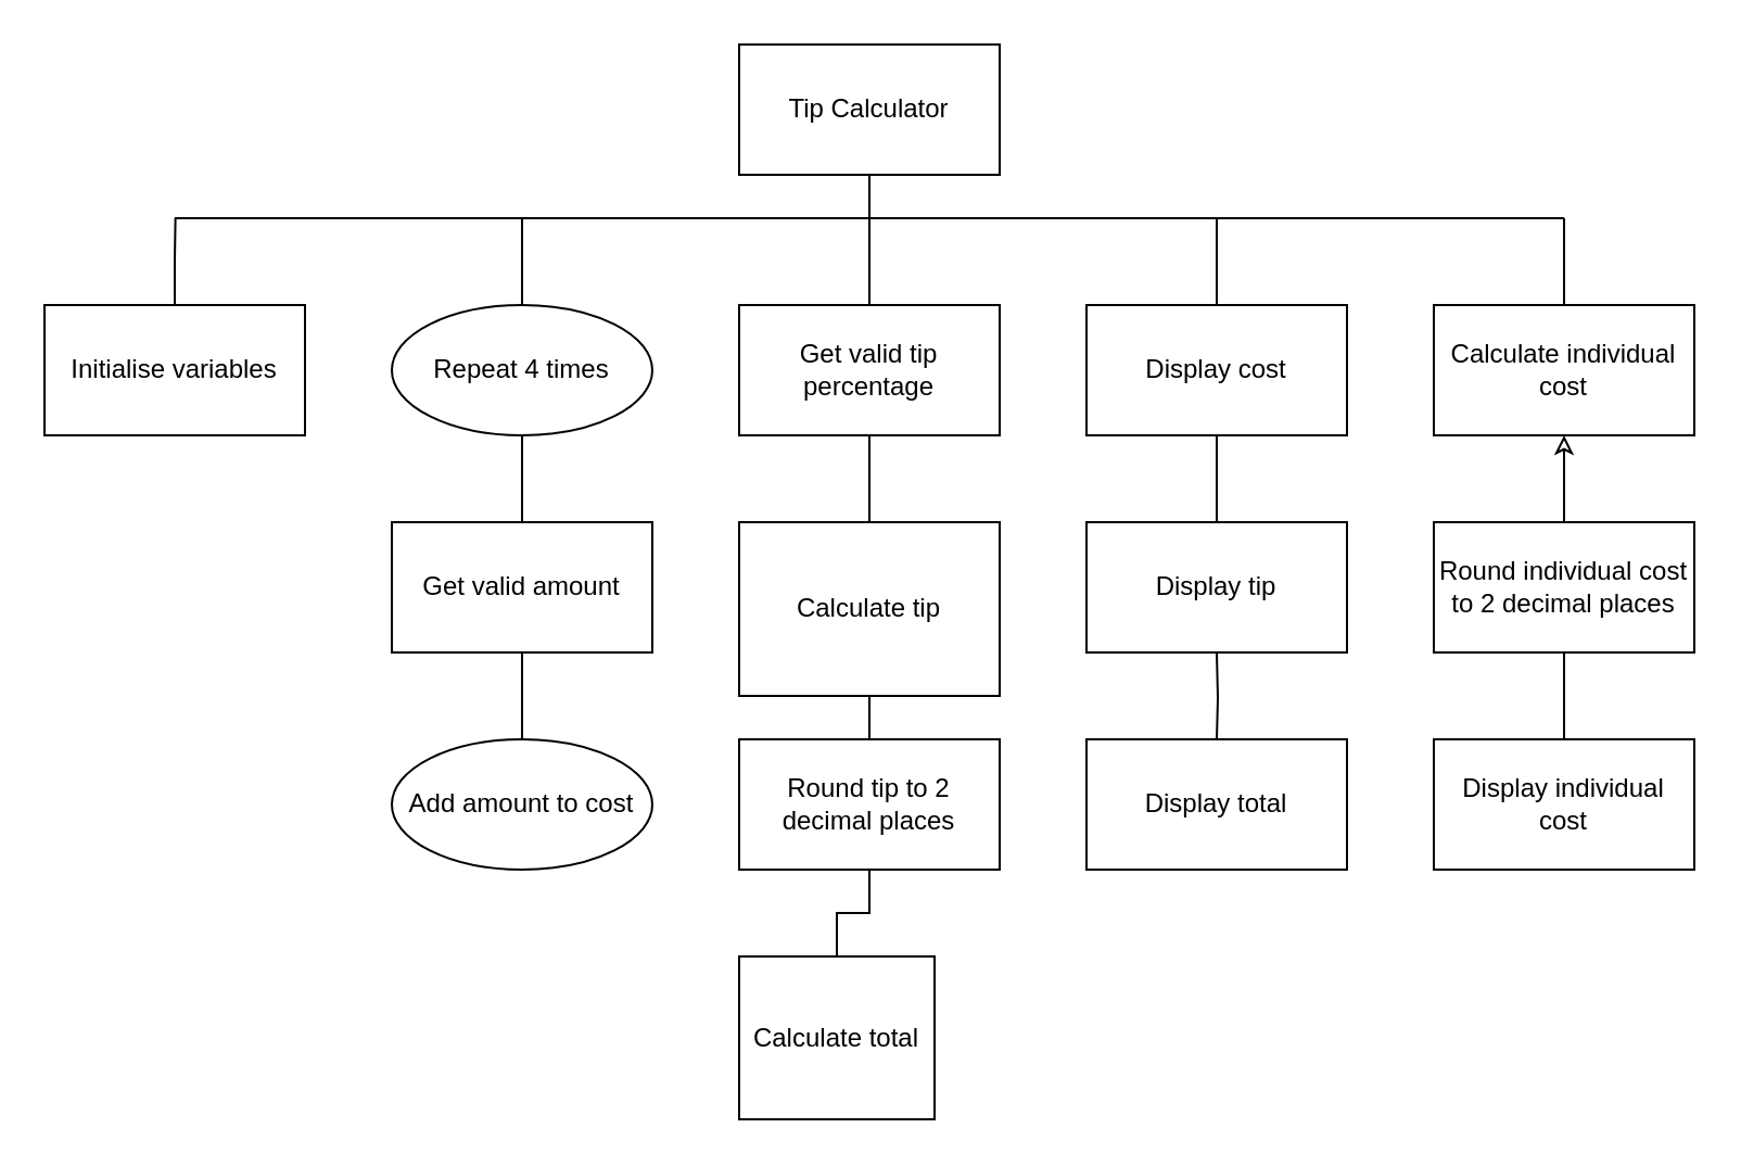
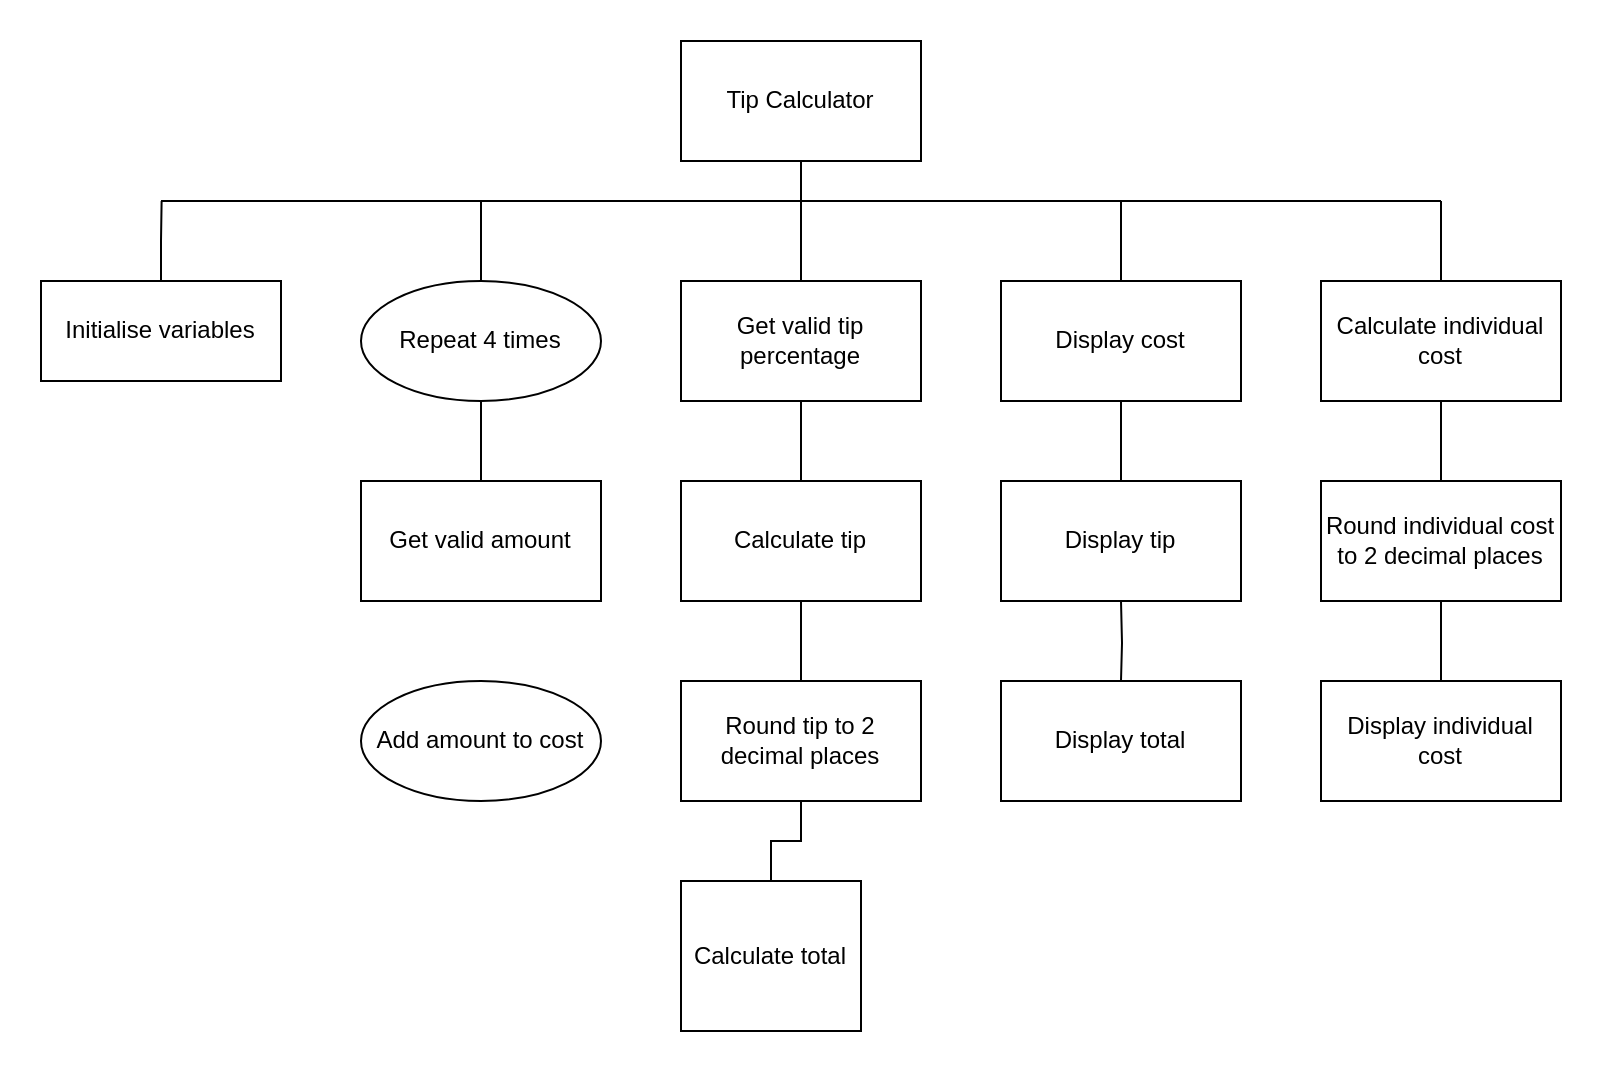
  <mxCell id="0" />
  <mxCell id="1" parent="0" />
  <mxCell id="2" style="edgeStyle=orthogonalEdgeStyle;rounded=0;orthogonalLoop=1;jettySize=auto;html=1;exitX=0.5;exitY=1;exitDx=0;exitDy=0;endArrow=none;endFill=0;" parent="1" source="3" edge="1"><mxGeometry relative="1" as="geometry"><mxPoint x="400" y="100" as="targetPoint" /></mxGeometry></mxCell>
  <mxCell id="3" value="Tip Calculator" style="rounded=0;whiteSpace=wrap;html=1;" parent="1" vertex="1"><mxGeometry x="340" y="20" width="120" height="60" as="geometry" /></mxCell>
  <mxCell id="4" style="edgeStyle=orthogonalEdgeStyle;rounded=0;orthogonalLoop=1;jettySize=auto;html=1;exitX=0.5;exitY=0;exitDx=0;exitDy=0;endArrow=none;endFill=0;" parent="1" source="5" edge="1"><mxGeometry relative="1" as="geometry"><mxPoint x="80.31" y="100" as="targetPoint" /></mxGeometry></mxCell>
- <mxCell id="5" value="Initialise variables" style="rounded=0;whiteSpace=wrap;html=1;" parent="1" vertex="1"><mxGeometry x="20" y="140" width="120" height="60" as="geometry" /></mxCell>
+ <mxCell id="5" value="Initialise variables" style="rounded=0;whiteSpace=wrap;html=1;" parent="1" vertex="1"><mxGeometry x="20" y="140" width="120" height="50" as="geometry" /></mxCell>
  <mxCell id="6" style="edgeStyle=orthogonalEdgeStyle;rounded=0;orthogonalLoop=1;jettySize=auto;html=1;exitX=0.5;exitY=0;exitDx=0;exitDy=0;endArrow=none;endFill=0;entryX=0.5;entryY=1;entryDx=0;entryDy=0;" parent="1" source="8" target="11" edge="1"><mxGeometry relative="1" as="geometry" /></mxCell>
- <mxCell id="7" style="edgeStyle=orthogonalEdgeStyle;rounded=0;orthogonalLoop=1;jettySize=auto;html=1;exitX=0.5;exitY=1;exitDx=0;exitDy=0;entryX=0.5;entryY=0;entryDx=0;entryDy=0;endArrow=none;endFill=0;" parent="1" source="8" target="12" edge="1"><mxGeometry relative="1" as="geometry"><mxPoint x="240" y="340" as="targetPoint" /></mxGeometry></mxCell>
  <mxCell id="8" value="Get valid amount" style="rounded=0;whiteSpace=wrap;html=1;" parent="1" vertex="1"><mxGeometry x="180" y="240" width="120" height="60" as="geometry" /></mxCell>
  <mxCell id="9" value="" style="endArrow=none;html=1;rounded=0;" parent="1" edge="1"><mxGeometry width="50" height="50" relative="1" as="geometry"><mxPoint x="80" y="100" as="sourcePoint" /><mxPoint x="720" y="100" as="targetPoint" /></mxGeometry></mxCell>
  <mxCell id="10" style="edgeStyle=orthogonalEdgeStyle;rounded=0;orthogonalLoop=1;jettySize=auto;html=1;exitX=0.5;exitY=0;exitDx=0;exitDy=0;endArrow=none;endFill=0;" parent="1" source="11" edge="1"><mxGeometry relative="1" as="geometry"><mxPoint x="240" y="100" as="targetPoint" /></mxGeometry></mxCell>
  <mxCell id="11" value="Repeat 4 times" style="ellipse;whiteSpace=wrap;html=1;" parent="1" vertex="1"><mxGeometry x="180" y="140" width="120" height="60" as="geometry" /></mxCell>
  <mxCell id="12" value="Add amount to cost" style="ellipse;whiteSpace=wrap;html=1;" parent="1" vertex="1"><mxGeometry x="180" y="340" width="120" height="60" as="geometry" /></mxCell>
  <mxCell id="13" style="edgeStyle=orthogonalEdgeStyle;rounded=0;orthogonalLoop=1;jettySize=auto;html=1;exitX=0.5;exitY=0;exitDx=0;exitDy=0;endArrow=none;endFill=0;" parent="1" source="15" edge="1"><mxGeometry relative="1" as="geometry"><mxPoint x="400" y="100" as="targetPoint" /></mxGeometry></mxCell>
  <mxCell id="14" style="edgeStyle=orthogonalEdgeStyle;rounded=0;orthogonalLoop=1;jettySize=auto;html=1;exitX=0.5;exitY=1;exitDx=0;exitDy=0;entryX=0.5;entryY=0;entryDx=0;entryDy=0;endArrow=none;endFill=0;" parent="1" source="15" target="21" edge="1"><mxGeometry relative="1" as="geometry" /></mxCell>
  <mxCell id="15" value="Get valid tip percentage" style="rounded=0;whiteSpace=wrap;html=1;" parent="1" vertex="1"><mxGeometry x="340" y="140" width="120" height="60" as="geometry" /></mxCell>
  <mxCell id="16" style="edgeStyle=orthogonalEdgeStyle;rounded=0;orthogonalLoop=1;jettySize=auto;html=1;exitX=0.5;exitY=0;exitDx=0;exitDy=0;endArrow=none;endFill=0;" parent="1" source="18" edge="1"><mxGeometry relative="1" as="geometry"><mxPoint x="560" y="100" as="targetPoint" /></mxGeometry></mxCell>
  <mxCell id="17" style="edgeStyle=orthogonalEdgeStyle;rounded=0;orthogonalLoop=1;jettySize=auto;html=1;exitX=0.5;exitY=1;exitDx=0;exitDy=0;entryX=0.5;entryY=0;entryDx=0;entryDy=0;endArrow=none;endFill=0;" parent="1" source="18" edge="1"><mxGeometry relative="1" as="geometry"><mxPoint x="560" y="240" as="targetPoint" /></mxGeometry></mxCell>
  <mxCell id="18" value="Display cost" style="rounded=0;whiteSpace=wrap;html=1;" parent="1" vertex="1"><mxGeometry x="500" y="140" width="120" height="60" as="geometry" /></mxCell>
  <mxCell id="19" style="edgeStyle=orthogonalEdgeStyle;rounded=0;orthogonalLoop=1;jettySize=auto;html=1;exitX=0.5;exitY=1;exitDx=0;exitDy=0;entryX=0.5;entryY=0;entryDx=0;entryDy=0;endArrow=none;endFill=0;" parent="1" target="20" edge="1"><mxGeometry relative="1" as="geometry"><mxPoint x="560" y="300" as="sourcePoint" /></mxGeometry></mxCell>
  <mxCell id="20" value="Display total" style="rounded=0;whiteSpace=wrap;html=1;" parent="1" vertex="1"><mxGeometry x="500" y="340" width="120" height="60" as="geometry" /></mxCell>
- <mxCell id="21" value="Calculate tip" style="rounded=0;whiteSpace=wrap;html=1;" parent="1" vertex="1"><mxGeometry x="340" y="240" width="120" height="80" as="geometry" /></mxCell>
+ <mxCell id="21" value="Calculate tip" style="rounded=0;whiteSpace=wrap;html=1;" parent="1" vertex="1"><mxGeometry x="340" y="240" width="120" height="60" as="geometry" /></mxCell>
  <mxCell id="22" style="edgeStyle=orthogonalEdgeStyle;rounded=0;orthogonalLoop=1;jettySize=auto;html=1;exitX=0.5;exitY=0;exitDx=0;exitDy=0;entryX=0.5;entryY=1;entryDx=0;entryDy=0;endArrow=none;endFill=0;" parent="1" source="23" target="32" edge="1"><mxGeometry relative="1" as="geometry" /></mxCell>
  <mxCell id="23" value="Calculate total" style="rounded=0;whiteSpace=wrap;html=1;" parent="1" vertex="1"><mxGeometry x="340" y="440" width="90" height="75" as="geometry" /></mxCell>
  <mxCell id="24" value="Display tip" style="rounded=0;whiteSpace=wrap;html=1;" parent="1" vertex="1"><mxGeometry x="500" y="240" width="120" height="60" as="geometry" /></mxCell>
  <mxCell id="25" style="edgeStyle=orthogonalEdgeStyle;rounded=0;orthogonalLoop=1;jettySize=auto;html=1;exitX=0.5;exitY=0;exitDx=0;exitDy=0;endArrow=none;endFill=0;" parent="1" source="26" edge="1"><mxGeometry relative="1" as="geometry"><mxPoint x="720" y="100" as="targetPoint" /></mxGeometry></mxCell>
  <mxCell id="26" value="Calculate individual cost" style="rounded=0;whiteSpace=wrap;html=1;" parent="1" vertex="1"><mxGeometry x="660" y="140" width="120" height="60" as="geometry" /></mxCell>
- <mxCell id="27" style="edgeStyle=orthogonalEdgeStyle;rounded=0;orthogonalLoop=1;jettySize=auto;html=1;exitX=0.5;exitY=0;exitDx=0;exitDy=0;entryX=0.5;entryY=1;entryDx=0;entryDy=0;endArrow=classic;endFill=0;" parent="1" source="28" target="26" edge="1"><mxGeometry relative="1" as="geometry" /></mxCell>
+ <mxCell id="27" style="edgeStyle=orthogonalEdgeStyle;rounded=0;orthogonalLoop=1;jettySize=auto;html=1;exitX=0.5;exitY=0;exitDx=0;exitDy=0;entryX=0.5;entryY=1;entryDx=0;entryDy=0;endArrow=none;endFill=0;" parent="1" source="28" target="26" edge="1"><mxGeometry relative="1" as="geometry" /></mxCell>
  <mxCell id="28" value="Round individual cost to 2 decimal places" style="rounded=0;whiteSpace=wrap;html=1;" parent="1" vertex="1"><mxGeometry x="660" y="240" width="120" height="60" as="geometry" /></mxCell>
  <mxCell id="29" style="edgeStyle=orthogonalEdgeStyle;rounded=0;orthogonalLoop=1;jettySize=auto;html=1;exitX=0.5;exitY=0;exitDx=0;exitDy=0;entryX=0.5;entryY=1;entryDx=0;entryDy=0;endArrow=none;endFill=0;" parent="1" source="30" target="28" edge="1"><mxGeometry relative="1" as="geometry" /></mxCell>
  <mxCell id="30" value="Display individual cost" style="rounded=0;whiteSpace=wrap;html=1;" parent="1" vertex="1"><mxGeometry x="660" y="340" width="120" height="60" as="geometry" /></mxCell>
  <mxCell id="31" style="edgeStyle=orthogonalEdgeStyle;rounded=0;orthogonalLoop=1;jettySize=auto;html=1;exitX=0.5;exitY=0;exitDx=0;exitDy=0;entryX=0.5;entryY=1;entryDx=0;entryDy=0;endArrow=none;endFill=0;" parent="1" source="32" target="21" edge="1"><mxGeometry relative="1" as="geometry" /></mxCell>
  <mxCell id="32" value="Round tip to 2 decimal places" style="rounded=0;whiteSpace=wrap;html=1;" parent="1" vertex="1"><mxGeometry x="340" y="340" width="120" height="60" as="geometry" /></mxCell>
